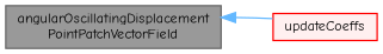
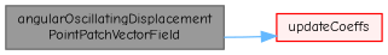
  digraph {
    rankdir=LR
    fontname="Comic Neue"
    node [fontname="Comic Neue" fontsize=10 shape=box style=filled]
    n1 [color=gray40 fillcolor=grey60 fontcolor=black height=0.2 label="angularOscillatingDisplacement\lPointPatchVectorField" width=0.4]
    n2 [color=red fillcolor="#FFF0F0" height=0.2 label=updateCoeffs width=0.4]
-   n2 -> n1 [color=steelblue1 fontname="Comic Neue" fontsize=10 labelfontname=Helvetica labelfontsize=10 style=solid]
+   n1 -> n2 [color=steelblue1 fontname="Comic Neue" fontsize=10 labelfontname=Helvetica labelfontsize=10 style=solid]
  }
